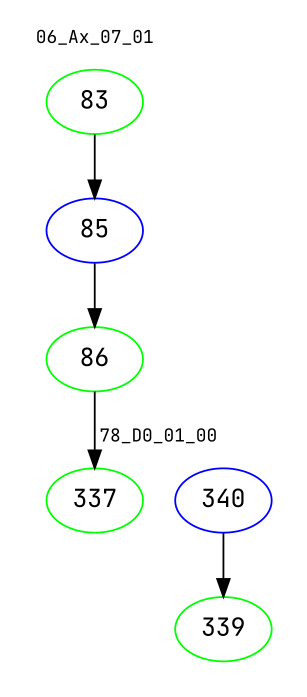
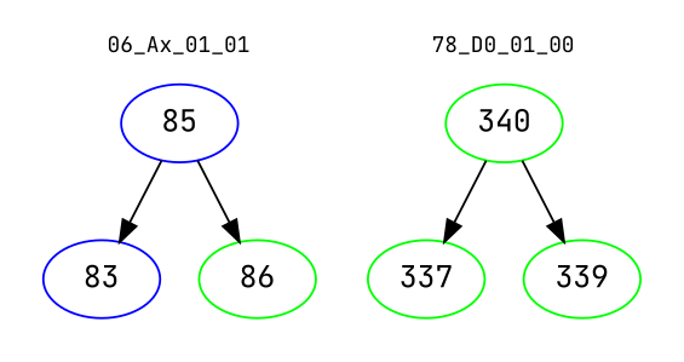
  digraph {
    fontname="JetBrains Mono"
    node [color=green fontname="JetBrains Mono"]
    edge [color=black fontname="JetBrains Mono"]
    n1 [color=blue label=85]
-   n2 [label=83]
+   n2 [color=blue label=83]
    n3 [label=86]
-   n4 [color=blue label=340]
+   n4 [label=340]
    n5 [label=337]
    n6 [label=339]
    subgraph cluster_1 {
      color=white
      fontsize=10
-     label="06_Ax_07_01"
+     label="06_Ax_01_01"
      n1
      n2
      n3
    }
    subgraph cluster_2 {
      color=white
      fontsize=10
      label="78_D0_01_00"
      n4
      n5
      n6
    }
-   n2 -> n1
+   n1 -> n2
    n1 -> n3
-   n3 -> n5
+   n4 -> n5
    n4 -> n6
  }
